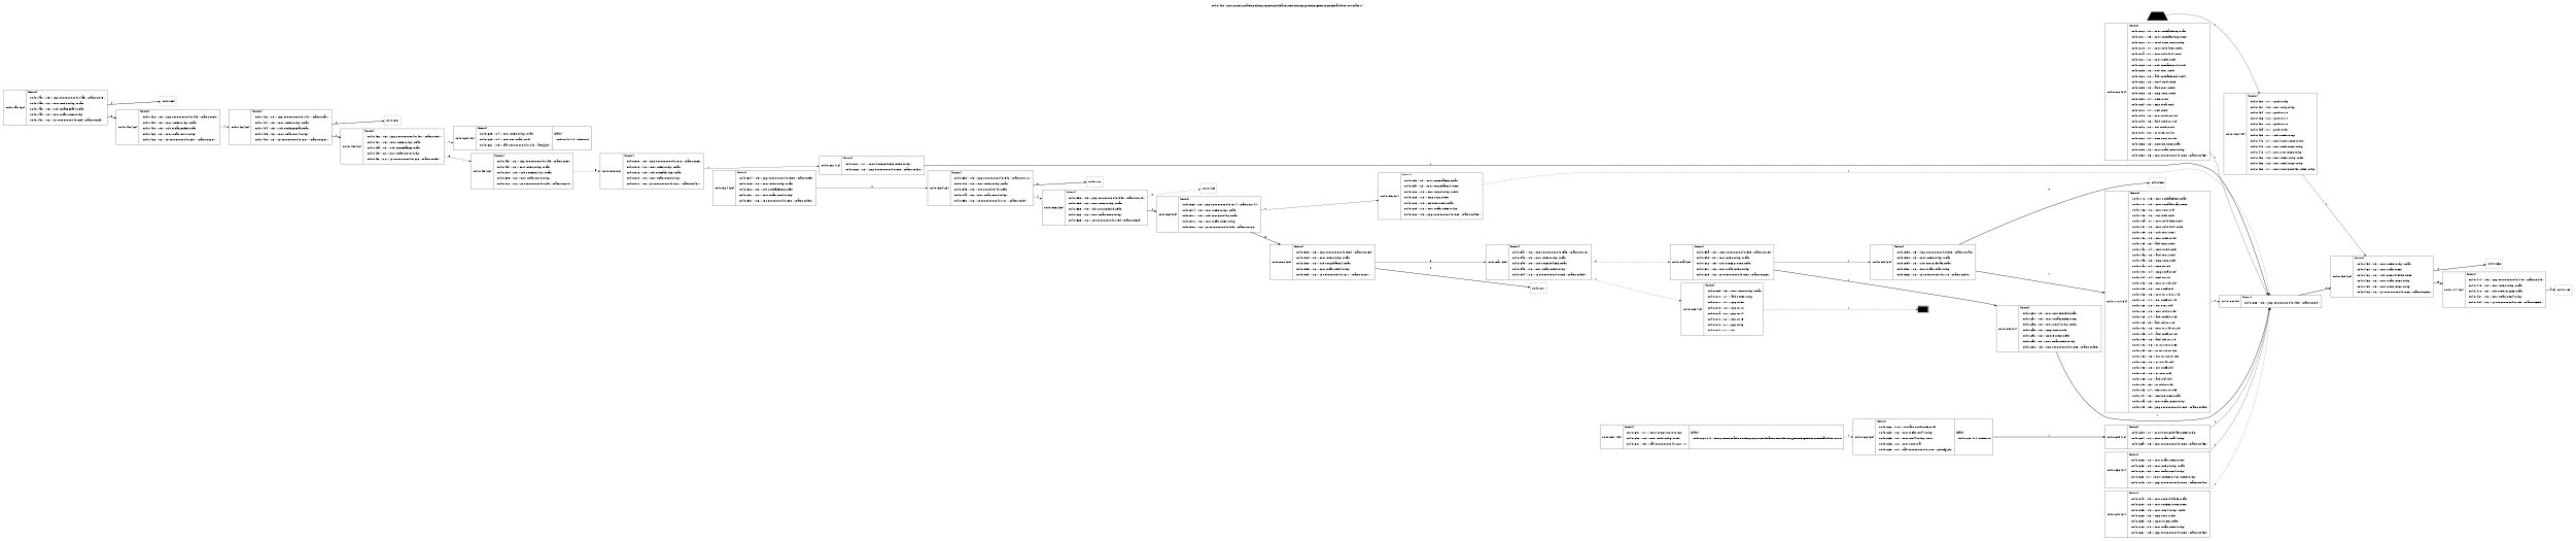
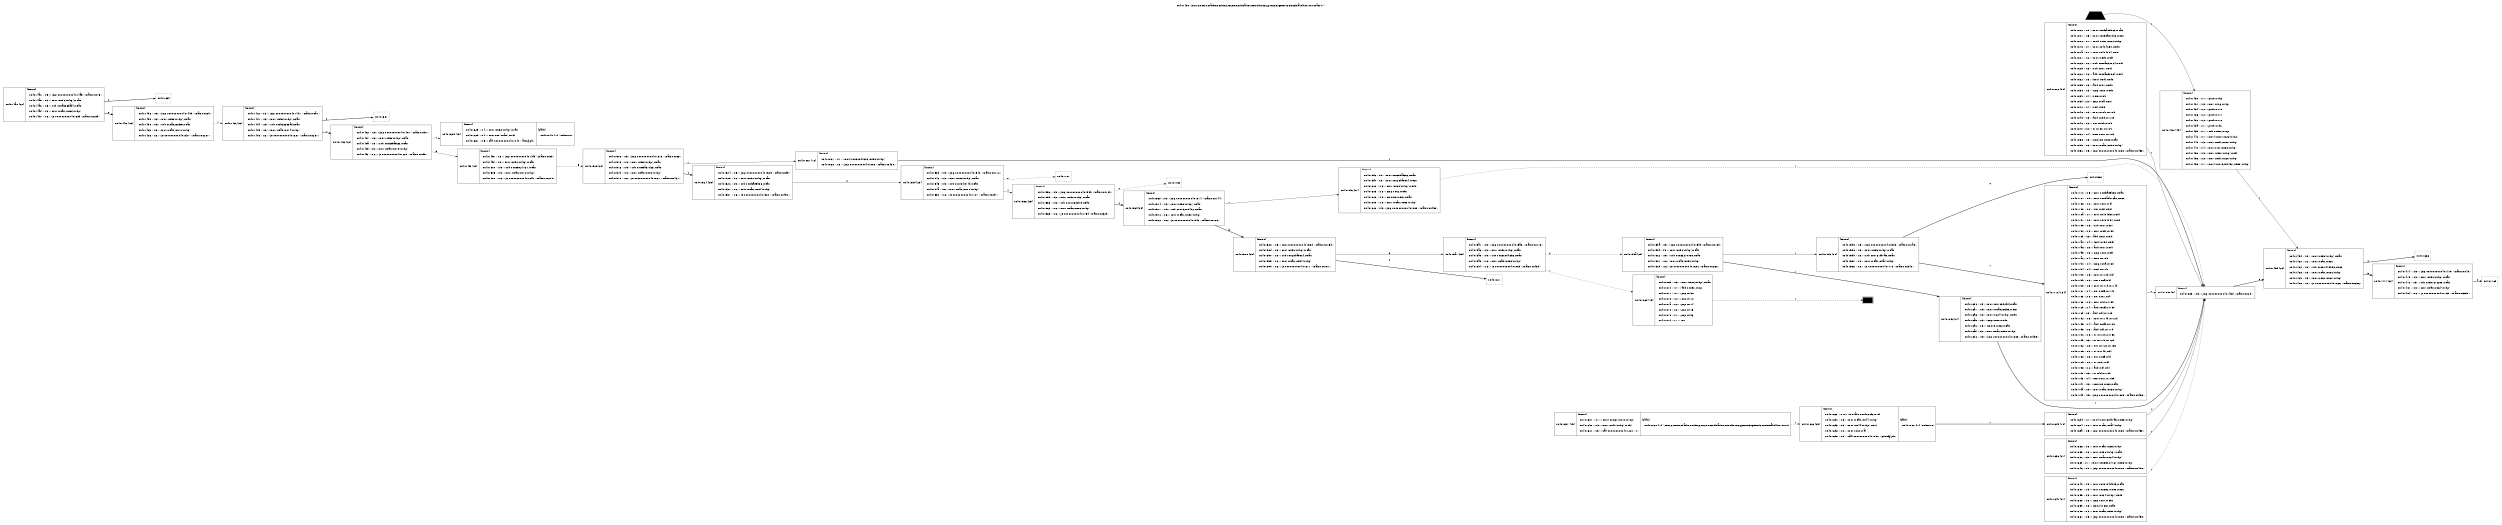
  digraph {
    label="0x401430 (/mnt/c/Users/mathe/Desktop/tcc/POCII/binaries/extr_linuxcryptosm3_generic.c_t_Final-ollvm.out::main(0))"
    labelloc=t
    rankdir=LR
    node [shape=record]
    edge [style=bold]
    Entry [fillcolor=black height=0.3 shape=trapezium style=filled width=0.3]
    n2 [label="{\n     0x401430 [45]\l\n     | [instrs]\l\n     &nbsp;&nbsp;0x401430 \<+1\>: push %rbp\l\n     &nbsp;&nbsp;0x401431 \<+3\>: mov %rsp,%rbp\l\n     &nbsp;&nbsp;0x401434 \<+2\>: push %r15\l\n     &nbsp;&nbsp;0x401436 \<+2\>: push %r14\l\n     &nbsp;&nbsp;0x401438 \<+2\>: push %r12\l\n     &nbsp;&nbsp;0x40143a \<+1\>: push %rbx\l\n     &nbsp;&nbsp;0x40143b \<+7\>: sub $0x90,%rsp\l\n     &nbsp;&nbsp;0x401442 \<+7\>: movl $0x0,-0x2c(%rbp)\l\n     &nbsp;&nbsp;0x401449 \<+3\>: mov %edi,-0x30(%rbp)\l\n     &nbsp;&nbsp;0x40144c \<+4\>: mov %rsi,-0x38(%rbp)\l\n     &nbsp;&nbsp;0x401450 \<+3\>: mov -0x30(%rbp),%edi\l\n     &nbsp;&nbsp;0x401453 \<+3\>: mov %edi,-0x28(%rbp)\l\n     &nbsp;&nbsp;0x401456 \<+7\>: movl $0x13209492,-0x58(%rbp)\l\n  }"]
    n3 [label="{\n     0x40145d [23]\l\n     | [instrs]\l\n     &nbsp;&nbsp;0x40145d \<+3\>: mov -0x58(%rbp),%eax\l\n     &nbsp;&nbsp;0x401460 \<+2\>: mov %eax,%ecx\l\n     &nbsp;&nbsp;0x401462 \<+6\>: sub $0x81d4dbd3,%ecx\l\n     &nbsp;&nbsp;0x401468 \<+3\>: mov %eax,-0x5c(%rbp)\l\n     &nbsp;&nbsp;0x40146b \<+3\>: mov %ecx,-0x60(%rbp)\l\n     &nbsp;&nbsp;0x40146e \<+6\>: je 0000000000401666 \<main+0x236\>\l\n  }"]
    n4 [label="{\n     0x401666\l\n  }" style=dashed]
    n5 [label="{\n     0x401474 [22]\l\n     | [instrs]\l\n     &nbsp;&nbsp;0x401474 \<+5\>: jmp 0000000000401479 \<main+0x49\>\l\n     &nbsp;&nbsp;0x401479 \<+3\>: mov -0x5c(%rbp),%eax\l\n     &nbsp;&nbsp;0x40147c \<+5\>: sub $0x91c1c2e3,%eax\l\n     &nbsp;&nbsp;0x401481 \<+3\>: mov %eax,-0x64(%rbp)\l\n     &nbsp;&nbsp;0x401484 \<+6\>: je 000000000040176b \<main+0x33b\>\l\n  }"]
    n6 [label="{\n     0x40176b\l\n  }" style=dashed]
    Exit [fillcolor=black height=0.3 peripheries=2 shape=box style=filled width=0.3]
    n8 [label="{\n     0x401802 [95]\l\n     | [instrs]\l\n     &nbsp;&nbsp;0x401802 \<+5\>: mov $0xfcae9b83,%eax\l\n     &nbsp;&nbsp;0x401807 \<+5\>: mov $0xeea37d23,%ecx\l\n     &nbsp;&nbsp;0x40180c \<+7\>: movl $0x0,-0x2c(%rbp)\l\n     &nbsp;&nbsp;0x401813 \<+7\>: mov 0x404050,%edx\l\n     &nbsp;&nbsp;0x40181a \<+7\>: mov 0x404054,%esi\l\n     &nbsp;&nbsp;0x401821 \<+2\>: mov %edx,%edi\l\n     &nbsp;&nbsp;0x401823 \<+6\>: sub $0x8a652864,%edi\l\n     &nbsp;&nbsp;0x401829 \<+3\>: sub $0x1,%edi\l\n     &nbsp;&nbsp;0x40182c \<+6\>: add $0x8a652864,%edi\l\n     &nbsp;&nbsp;0x401832 \<+3\>: imul %edi,%edx\l\n     &nbsp;&nbsp;0x401835 \<+3\>: and $0x1,%edx\l\n     &nbsp;&nbsp;0x401838 \<+3\>: cmp $0x0,%edx\l\n     &nbsp;&nbsp;0x40183b \<+4\>: sete %r8b\l\n     &nbsp;&nbsp;0x40183f \<+3\>: cmp $0xa,%esi\l\n     &nbsp;&nbsp;0x401842 \<+4\>: setl %r9b\l\n     &nbsp;&nbsp;0x401846 \<+3\>: mov %r8b,%r10b\l\n     &nbsp;&nbsp;0x401849 \<+3\>: and %r9b,%r10b\l\n     &nbsp;&nbsp;0x40184c \<+3\>: xor %r9b,%r8b\l\n     &nbsp;&nbsp;0x40184f \<+3\>: or %r8b,%r10b\l\n     &nbsp;&nbsp;0x401852 \<+4\>: test $0x1,%r10b\l\n     &nbsp;&nbsp;0x401856 \<+3\>: cmovne %ecx,%eax\l\n     &nbsp;&nbsp;0x401859 \<+3\>: mov %eax,-0x58(%rbp)\l\n     &nbsp;&nbsp;0x40185c \<+5\>: jmp 000000000040188e \<main+0x45e\>\l\n  }"]
    n9 [label="{\n     0x40188e [5]\l\n     | [instrs]\l\n     &nbsp;&nbsp;0x40188e \<+5\>: jmp 000000000040145d \<main+0x2d\>\l\n  }"]
    n10 [label="{\n     0x4014a0 [22]\l\n     | [instrs]\l\n     &nbsp;&nbsp;0x4014a0 \<+5\>: jmp 00000000004014a5 \<main+0x75\>\l\n     &nbsp;&nbsp;0x4014a5 \<+3\>: mov -0x5c(%rbp),%eax\l\n     &nbsp;&nbsp;0x4014a8 \<+5\>: sub $0xa9863af4,%eax\l\n     &nbsp;&nbsp;0x4014ad \<+3\>: mov %eax,-0x6c(%rbp)\l\n     &nbsp;&nbsp;0x4014b0 \<+6\>: je 00000000004016ef \<main+0x2bf\>\l\n  }"]
    n11 [label="{\n     0x4016ef\l\n  }" style=dashed]
    n12 [label="{\n     0x4014b6 [22]\l\n     | [instrs]\l\n     &nbsp;&nbsp;0x4014b6 \<+5\>: jmp 00000000004014bb \<main+0x8b\>\l\n     &nbsp;&nbsp;0x4014bb \<+3\>: mov -0x5c(%rbp),%eax\l\n     &nbsp;&nbsp;0x4014be \<+5\>: sub $0xab2ccf85,%eax\l\n     &nbsp;&nbsp;0x4014c3 \<+3\>: mov %eax,-0x70(%rbp)\l\n     &nbsp;&nbsp;0x4014c6 \<+6\>: je 00000000004016b7 \<main+0x287\>\l\n  }"]
    n13 [label="{\n     0x4015ec\l\n  }" style=dashed]
    n14 [label="{\n     0x4014cc [22]\l\n     | [instrs]\l\n     &nbsp;&nbsp;0x4014cc \<+5\>: jmp 00000000004014d1 \<main+0xa1\>\l\n     &nbsp;&nbsp;0x4014d1 \<+3\>: mov -0x5c(%rbp),%eax\l\n     &nbsp;&nbsp;0x4014d4 \<+5\>: sub $0xb323e3af,%eax\l\n     &nbsp;&nbsp;0x4014d9 \<+3\>: mov %eax,-0x74(%rbp)\l\n     &nbsp;&nbsp;0x4014dc \<+6\>: je 0000000000401681 \<main+0x251\>\l\n  }"]
    n15 [label="{\n     0x40177c [134]\l\n     | [instrs]\l\n     &nbsp;&nbsp;0x40177c \<+5\>: mov $0xfcae9b83,%eax\l\n     &nbsp;&nbsp;0x401781 \<+5\>: mov $0x9a9b7ca2,%ecx\l\n     &nbsp;&nbsp;0x401786 \<+2\>: mov $0x1,%dl\l\n     &nbsp;&nbsp;0x401788 \<+2\>: xor %esi,%esi\l\n     &nbsp;&nbsp;0x40178a \<+7\>: mov 0x404050,%edi\l\n     &nbsp;&nbsp;0x401791 \<+8\>: mov 0x404054,%r8d\l\n     &nbsp;&nbsp;0x401799 \<+3\>: sub $0x1,%esi\l\n     &nbsp;&nbsp;0x40179c \<+3\>: mov %edi,%r9d\l\n     &nbsp;&nbsp;0x40179f \<+3\>: add %esi,%r9d\l\n     &nbsp;&nbsp;0x4017a2 \<+4\>: imul %r9d,%edi\l\n     &nbsp;&nbsp;0x4017a6 \<+3\>: and $0x1,%edi\l\n     &nbsp;&nbsp;0x4017a9 \<+3\>: cmp $0x0,%edi\l\n     &nbsp;&nbsp;0x4017ac \<+4\>: sete %r10b\l\n     &nbsp;&nbsp;0x4017b0 \<+4\>: cmp $0xa,%r8d\l\n     &nbsp;&nbsp;0x4017b4 \<+4\>: setl %r11b\l\n     &nbsp;&nbsp;0x4017b8 \<+3\>: mov %r10b,%bl\l\n     &nbsp;&nbsp;0x4017bb \<+3\>: xor $0xff,%bl\l\n     &nbsp;&nbsp;0x4017be \<+3\>: mov %r11b,%r14b\l\n     &nbsp;&nbsp;0x4017c1 \<+4\>: xor $0xff,%r14b\l\n     &nbsp;&nbsp;0x4017c5 \<+3\>: xor $0x1,%dl\l\n     &nbsp;&nbsp;0x4017c8 \<+3\>: mov %bl,%r15b\l\n     &nbsp;&nbsp;0x4017cb \<+4\>: and $0xff,%r15b\l\n     &nbsp;&nbsp;0x4017cf \<+3\>: and %dl,%r10b\l\n     &nbsp;&nbsp;0x4017d2 \<+3\>: mov %r14b,%r12b\l\n     &nbsp;&nbsp;0x4017d5 \<+4\>: and $0xff,%r12b\l\n     &nbsp;&nbsp;0x4017d9 \<+3\>: and %dl,%r11b\l\n     &nbsp;&nbsp;0x4017dc \<+3\>: or %r10b,%r15b\l\n     &nbsp;&nbsp;0x4017df \<+3\>: or %r11b,%r12b\l\n     &nbsp;&nbsp;0x4017e2 \<+3\>: xor %r12b,%r15b\l\n     &nbsp;&nbsp;0x4017e5 \<+3\>: or %r14b,%bl\l\n     &nbsp;&nbsp;0x4017e8 \<+3\>: xor $0xff,%bl\l\n     &nbsp;&nbsp;0x4017eb \<+3\>: or $0x1,%dl\l\n     &nbsp;&nbsp;0x4017ee \<+2\>: and %dl,%bl\l\n     &nbsp;&nbsp;0x4017f0 \<+3\>: or %bl,%r15b\l\n     &nbsp;&nbsp;0x4017f3 \<+4\>: test $0x1,%r15b\l\n     &nbsp;&nbsp;0x4017f7 \<+3\>: cmovne %ecx,%eax\l\n     &nbsp;&nbsp;0x4017fa \<+3\>: mov %eax,-0x58(%rbp)\l\n     &nbsp;&nbsp;0x4017fd \<+5\>: jmp 000000000040188e \<main+0x45e\>\l\n  }"]
    n16 [label="{\n     0x4016b7 [15]\l\n     | [instrs]\l\n     &nbsp;&nbsp;0x4016b7 \<+7\>: movl $0x64,-0x40(%rbp)\l\n     &nbsp;&nbsp;0x4016be \<+3\>: mov -0x40(%rbp),%edi\l\n     &nbsp;&nbsp;0x4016c1 \<+5\>: call 0000000000401220 \<t\>\l\n     | [calls]\l\n     &nbsp;&nbsp;0x401220 \{1\} (/mnt/c/Users/mathe/Desktop/tcc/POCII/binaries/extr_linuxcryptosm3_generic.c_t_Final-ollvm.out::t)\l\n  }"]
    n17 [label="{\n     0x4016c6 [23]\l\n     | [instrs]\l\n     &nbsp;&nbsp;0x4016c6 \<+10\>: movabs $0x4020f2,%rdi\l\n     &nbsp;&nbsp;0x4016d0 \<+3\>: mov %eax,-0x44(%rbp)\l\n     &nbsp;&nbsp;0x4016d3 \<+3\>: mov -0x44(%rbp),%esi\l\n     &nbsp;&nbsp;0x4016d6 \<+2\>: mov $0x0,%al\l\n     &nbsp;&nbsp;0x4016d8 \<+5\>: call 0000000000401030 \<printf@plt\>\l\n     | [calls]\l\n     &nbsp;&nbsp;0x401030 \{1\} (unknown)\l\n  }"]
    n18 [label="{\n     0x401681\l\n  }" style=dashed]
    n19 [label="{\n     0x4014e2 [22]\l\n     | [instrs]\l\n     &nbsp;&nbsp;0x4014e2 \<+5\>: jmp 00000000004014e7 \<main+0xb7\>\l\n     &nbsp;&nbsp;0x4014e7 \<+3\>: mov -0x5c(%rbp),%eax\l\n     &nbsp;&nbsp;0x4014ea \<+5\>: sub $0xc55afc6c,%eax\l\n     &nbsp;&nbsp;0x4014ef \<+3\>: mov %eax,-0x78(%rbp)\l\n     &nbsp;&nbsp;0x4014f2 \<+6\>: je 0000000000401629 \<main+0x1f9\>\l\n  }"]
    n20 [label="{\n     0x4016dd [18]\l\n     | [instrs]\l\n     &nbsp;&nbsp;0x4016dd \<+7\>: movl $0x761fd7a5,-0x58(%rbp)\l\n     &nbsp;&nbsp;0x4016e4 \<+6\>: mov %eax,-0xa4(%rbp)\l\n     &nbsp;&nbsp;0x4016ea \<+5\>: jmp 000000000040188e \<main+0x45e\>\l\n  }"]
    n21 [label="{\n     0x401629 [13]\l\n     | [instrs]\l\n     &nbsp;&nbsp;0x401629 \<+4\>: mov -0x38(%rbp),%rax\l\n     &nbsp;&nbsp;0x40162d \<+4\>: mov 0x8(%rax),%rdi\l\n     &nbsp;&nbsp;0x401631 \<+5\>: call 0000000000401040 \<atoi@plt\>\l\n     | [calls]\l\n     &nbsp;&nbsp;0x401040 \{1\} (unknown)\l\n  }"]
    n22 [label="{\n     0x4014f8 [22]\l\n     | [instrs]\l\n     &nbsp;&nbsp;0x4014f8 \<+5\>: jmp 00000000004014fd \<main+0xcd\>\l\n     &nbsp;&nbsp;0x4014fd \<+3\>: mov -0x5c(%rbp),%eax\l\n     &nbsp;&nbsp;0x401500 \<+5\>: sub $0xe5024767,%eax\l\n     &nbsp;&nbsp;0x401505 \<+3\>: mov %eax,-0x7c(%rbp)\l\n     &nbsp;&nbsp;0x401508 \<+6\>: je 000000000040164b \<main+0x21b\>\l\n  }"]
    n23 [label="{\n     0x40150e [22]\l\n     | [instrs]\l\n     &nbsp;&nbsp;0x40150e \<+5\>: jmp 0000000000401513 \<main+0xe3\>\l\n     &nbsp;&nbsp;0x401513 \<+3\>: mov -0x5c(%rbp),%eax\l\n     &nbsp;&nbsp;0x401516 \<+5\>: sub $0xeea37d23,%eax\l\n     &nbsp;&nbsp;0x40151b \<+3\>: mov %eax,-0x80(%rbp)\l\n     &nbsp;&nbsp;0x40151e \<+6\>: je 0000000000401861 \<main+0x431\>\l\n  }"]
    n24 [label="{\n     0x4015d3 [25]\l\n     | [instrs]\l\n     &nbsp;&nbsp;0x4015d3 \<+5\>: jmp 00000000004015d8 \<main+0x1a8\>\l\n     &nbsp;&nbsp;0x4015d8 \<+3\>: mov -0x5c(%rbp),%eax\l\n     &nbsp;&nbsp;0x4015db \<+5\>: sub $0x761fd7a5,%eax\l\n     &nbsp;&nbsp;0x4015e0 \<+6\>: mov %eax,-0xa0(%rbp)\l\n     &nbsp;&nbsp;0x4015e6 \<+6\>: je 000000000040177c \<main+0x34c\>\l\n  }"]
    n25 [label="{\n     0x401636 [21]\l\n     | [instrs]\l\n     &nbsp;&nbsp;0x401636 \<+3\>: mov %eax,-0x3c(%rbp)\l\n     &nbsp;&nbsp;0x401639 \<+3\>: mov -0x3c(%rbp),%eax\l\n     &nbsp;&nbsp;0x40163c \<+3\>: mov %eax,-0x24(%rbp)\l\n     &nbsp;&nbsp;0x40163f \<+7\>: movl $0xe5024767,-0x58(%rbp)\l\n     &nbsp;&nbsp;0x401646 \<+5\>: jmp 000000000040188e \<main+0x45e\>\l\n  }"]
    n26 [label="{\n     0x40164b [27]\l\n     | [instrs]\l\n     &nbsp;&nbsp;0x40164b \<+5\>: mov $0x81d4dbd3,%eax\l\n     &nbsp;&nbsp;0x401650 \<+5\>: mov $0x652700ee,%ecx\l\n     &nbsp;&nbsp;0x401655 \<+3\>: mov -0x24(%rbp),%edx\l\n     &nbsp;&nbsp;0x401658 \<+3\>: cmp $0x1,%edx\l\n     &nbsp;&nbsp;0x40165b \<+3\>: cmovl %ecx,%eax\l\n     &nbsp;&nbsp;0x40165e \<+3\>: mov %eax,-0x58(%rbp)\l\n     &nbsp;&nbsp;0x401661 \<+5\>: jmp 000000000040188e \<main+0x45e\>\l\n  }"]
    n27 [label="{\n     0x401861 [12]\l\n     | [instrs]\l\n     &nbsp;&nbsp;0x401861 \<+7\>: movl $0x3c0d46d6,-0x58(%rbp)\l\n     &nbsp;&nbsp;0x401868 \<+5\>: jmp 000000000040188e \<main+0x45e\>\l\n  }"]
    n28 [label="{\n     0x401524 [25]\l\n     | [instrs]\l\n     &nbsp;&nbsp;0x401524 \<+5\>: jmp 0000000000401529 \<main+0xf9\>\l\n     &nbsp;&nbsp;0x401529 \<+3\>: mov -0x5c(%rbp),%eax\l\n     &nbsp;&nbsp;0x40152c \<+5\>: sub $0xfcae9b83,%eax\l\n     &nbsp;&nbsp;0x401531 \<+6\>: mov %eax,-0x84(%rbp)\l\n     &nbsp;&nbsp;0x401537 \<+6\>: je 0000000000401880 \<main+0x450\>\l\n  }"]
    n29 [label="{\n     0x40169c [27]\l\n     | [instrs]\l\n     &nbsp;&nbsp;0x40169c \<+5\>: mov $0x103d2f1f,%eax\l\n     &nbsp;&nbsp;0x4016a1 \<+5\>: mov $0xab2ccf85,%ecx\l\n     &nbsp;&nbsp;0x4016a6 \<+3\>: mov -0x24(%rbp),%edx\l\n     &nbsp;&nbsp;0x4016a9 \<+3\>: cmp $0x0,%edx\l\n     &nbsp;&nbsp;0x4016ac \<+3\>: cmove %ecx,%eax\l\n     &nbsp;&nbsp;0x4016af \<+3\>: mov %eax,-0x58(%rbp)\l\n     &nbsp;&nbsp;0x4016b2 \<+5\>: jmp 000000000040188e \<main+0x45e\>\l\n  }"]
    n30 [label="{\n     0x40153d [25]\l\n     | [instrs]\l\n     &nbsp;&nbsp;0x40153d \<+5\>: jmp 0000000000401542 \<main+0x112\>\l\n     &nbsp;&nbsp;0x401542 \<+3\>: mov -0x5c(%rbp),%eax\l\n     &nbsp;&nbsp;0x401545 \<+5\>: sub $0x734e74d,%eax\l\n     &nbsp;&nbsp;0x40154a \<+6\>: mov %eax,-0x88(%rbp)\l\n     &nbsp;&nbsp;0x401550 \<+6\>: je 0000000000401727 \<main+0x2f7\>\l\n  }"]
    n31 [label="{\n     0x4015ba [25]\l\n     | [instrs]\l\n     &nbsp;&nbsp;0x4015ba \<+5\>: jmp 00000000004015bf \<main+0x18f\>\l\n     &nbsp;&nbsp;0x4015bf \<+3\>: mov -0x5c(%rbp),%eax\l\n     &nbsp;&nbsp;0x4015c2 \<+5\>: sub $0x652700ee,%eax\l\n     &nbsp;&nbsp;0x4015c7 \<+6\>: mov %eax,-0x9c(%rbp)\l\n     &nbsp;&nbsp;0x4015cd \<+6\>: je 000000000040169c \<main+0x26c\>\l\n  }"]
    n32 [label="{\n     0x401727\l\n  }" style=dashed]
    n33 [label="{\n     0x401556 [25]\l\n     | [instrs]\l\n     &nbsp;&nbsp;0x401556 \<+5\>: jmp 000000000040155b \<main+0x12b\>\l\n     &nbsp;&nbsp;0x40155b \<+3\>: mov -0x5c(%rbp),%eax\l\n     &nbsp;&nbsp;0x40155e \<+5\>: sub $0x103d2f1f,%eax\l\n     &nbsp;&nbsp;0x401563 \<+6\>: mov %eax,-0x8c(%rbp)\l\n     &nbsp;&nbsp;0x401569 \<+6\>: je 000000000040175f \<main+0x32f\>\l\n  }"]
    n34 [label="{\n     0x40186d [19]\l\n     | [instrs]\l\n     &nbsp;&nbsp;0x40186d \<+3\>: mov -0x2c(%rbp),%eax\l\n     &nbsp;&nbsp;0x401870 \<+7\>: add $0x90,%rsp\l\n     &nbsp;&nbsp;0x401877 \<+1\>: pop %rbx\l\n     &nbsp;&nbsp;0x401878 \<+2\>: pop %r12\l\n     &nbsp;&nbsp;0x40187a \<+2\>: pop %r14\l\n     &nbsp;&nbsp;0x40187c \<+2\>: pop %r15\l\n     &nbsp;&nbsp;0x40187e \<+1\>: pop %rbp\l\n     &nbsp;&nbsp;0x40187f \<+1\>: ret\l\n  }"]
    n35 [label="{\n     0x40175f\l\n  }" style=dashed]
    n36 [label="{\n     0x40156f [25]\l\n     | [instrs]\l\n     &nbsp;&nbsp;0x40156f \<+5\>: jmp 0000000000401574 \<main+0x144\>\l\n     &nbsp;&nbsp;0x401574 \<+3\>: mov -0x5c(%rbp),%eax\l\n     &nbsp;&nbsp;0x401577 \<+5\>: sub $0x13209492,%eax\l\n     &nbsp;&nbsp;0x40157c \<+6\>: mov %eax,-0x90(%rbp)\l\n     &nbsp;&nbsp;0x401582 \<+6\>: je 00000000004015f6 \<main+0x1c6\>\l\n  }"]
    n37 [label="{\n     0x4015a1 [25]\l\n     | [instrs]\l\n     &nbsp;&nbsp;0x4015a1 \<+5\>: jmp 00000000004015a6 \<main+0x176\>\l\n     &nbsp;&nbsp;0x4015a6 \<+3\>: mov -0x5c(%rbp),%eax\l\n     &nbsp;&nbsp;0x4015a9 \<+5\>: sub $0x3c0d46d6,%eax\l\n     &nbsp;&nbsp;0x4015ae \<+6\>: mov %eax,-0x98(%rbp)\l\n     &nbsp;&nbsp;0x4015b4 \<+6\>: je 000000000040186d \<main+0x43d\>\l\n  }"]
    n38 [label="{\n     0x4015f6 [27]\l\n     | [instrs]\l\n     &nbsp;&nbsp;0x4015f6 \<+5\>: mov $0xc55afc6c,%eax\l\n     &nbsp;&nbsp;0x4015fb \<+5\>: mov $0x23ba9ec4,%ecx\l\n     &nbsp;&nbsp;0x401600 \<+3\>: mov -0x28(%rbp),%edx\l\n     &nbsp;&nbsp;0x401603 \<+3\>: cmp $0x2,%edx\l\n     &nbsp;&nbsp;0x401606 \<+3\>: cmovne %ecx,%eax\l\n     &nbsp;&nbsp;0x401609 \<+3\>: mov %eax,-0x58(%rbp)\l\n     &nbsp;&nbsp;0x40160c \<+5\>: jmp 000000000040188e \<main+0x45e\>\l\n  }"]
    n39 [label="{\n     0x401588 [25]\l\n     | [instrs]\l\n     &nbsp;&nbsp;0x401588 \<+5\>: jmp 000000000040158d \<main+0x15d\>\l\n     &nbsp;&nbsp;0x40158d \<+3\>: mov -0x5c(%rbp),%eax\l\n     &nbsp;&nbsp;0x401590 \<+5\>: sub $0x23ba9ec4,%eax\l\n     &nbsp;&nbsp;0x401595 \<+6\>: mov %eax,-0x94(%rbp)\l\n     &nbsp;&nbsp;0x40159b \<+6\>: je 0000000000401611 \<main+0x1e1\>\l\n  }"]
    n40 [label="{\n     0x401611\l\n  }" style=dashed]
    Entry -> n2 [label=" 1" style=solid]
    n2 -> n3 [label=" 1" style=solid]
    n3 -> n4 [label=" 0"]
    n3 -> n5 [label=" 9"]
    n5 -> n6 [label=" 0"]
    n8 -> n9 [label=" 1" style=solid]
    n9 -> n3 [label=" 8"]
    n10 -> n11 [label=" 0"]
    n10 -> n12 [label=" 8"]
    n12 -> n14 [label=" 7" style=dashed]
    n14 -> n18 [label=" 0"]
    n14 -> n19 [label=" 7"]
    n15 -> n9 [label=" 1" style=solid]
    n16 -> n17 [label=" 1" style=dashed]
    n17 -> n20 [label=" 1"]
    n19 -> n21 [label=" 1" style=dashed]
    n19 -> n22 [label=" 6" style=solid]
    n20 -> n9 [label=" 4" style=solid]
    n22 -> n23 [label=" 5" style=dashed]
    n23 -> n27 [label=" 1" style=solid]
+   n23 -> n28 [label=" 4"]
    n24 -> n13 [label=" 0"]
    n24 -> n15 [label=" 1"]
    n25 -> n9 [label=" 1" style=solid]
    n26 -> n9 [label=" 1" style=dashed]
    n27 -> n9 [label=" 1"]
    n28 -> n30 [label=" 4" style=solid]
    n29 -> n9 [label=" 1"]
-   n30 -> n32 [label=" 0"]
+   n30 -> n32 [label=" 0" style=dashed]
    n30 -> n33 [label=" 4" style=solid]
    n31 -> n24 [label=" 1" style=solid]
    n31 -> n29 [label=" 1"]
    n33 -> n35 [label=" 0" style=dashed]
    n33 -> n36 [label=" 4"]
    n34 -> Exit [label=" 1" style=dashed]
    n36 -> n38 [label=" 1" style=solid]
    n36 -> n39 [label=" 3"]
    n37 -> n31 [label=" 2" style=dashed]
    n37 -> n34 [label=" 1" style=dashed]
    n38 -> n9 [label=" 1" style=dashed]
    n39 -> n37 [label=" 3" style=solid]
    n39 -> n40 [label=" 0"]
  }
